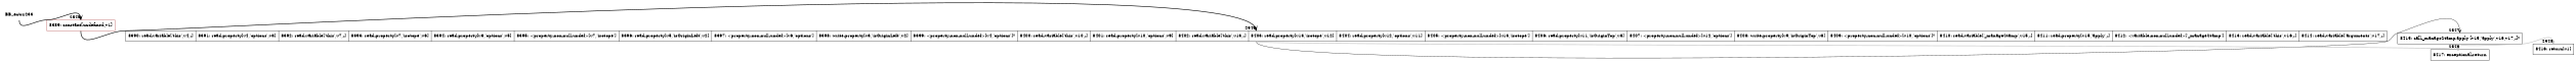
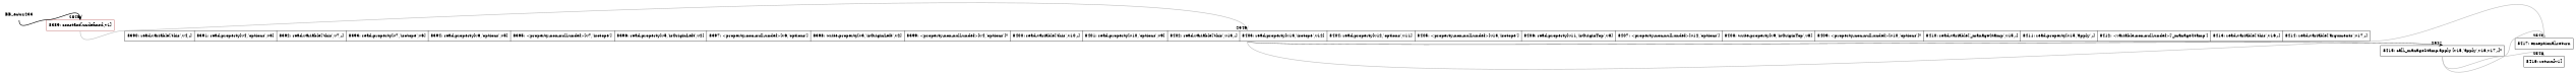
  digraph {
    rankdir=LR
    node [color=black shape=record]
    edge [arrowhead=vee headport=n style=bold tailport=s]
    BB_entry233 [color=purple shape=none]
    n2 [color=brown label="{8389: constant[undefined,v1]}"]
    n3 [label="{8390: read-variable['this',v4,-]|8391: read-property[v4,'options',v3]|8392: read-variable['this',v7,-]|8393: read-property[v7,'isotope',v6]|8394: read-property[v6,'options',v5]|8395: \<property-non-null-undef\>[v7,'isotope']|8396: read-property[v5,'isOriginLeft',v2]|8397: \<property-non-null-undef\>[v6,'options']|8398: write-property[v3,'isOriginLeft',v2]|8399: \<property-non-null-undef\>[v4,'options']*|8400: read-variable['this',v10,-]|8401: read-property[v10,'options',v9]|8402: read-variable['this',v13,-]|8403: read-property[v13,'isotope',v12]|8404: read-property[v12,'options',v11]|8405: \<property-non-null-undef\>[v13,'isotope']|8406: read-property[v11,'isOriginTop',v8]|8407: \<property-non-null-undef\>[v12,'options']|8408: write-property[v9,'isOriginTop',v8]|8409: \<property-non-null-undef\>[v10,'options']*|8410: read-variable['_manageStamp',v15,-]|8411: read-property[v15,'apply',-]|8412: \<variable-non-null-undef\>['_manageStamp']|8413: read-variable['this',v16,-]|8414: read-variable['arguments',v17,-]}"]
    n4 [label="{8415: call-_manageStamp.apply [v15,'apply',v16,v17,-]*}"]
    n5 [label="{8417: exceptional-return}"]
    n6 [label="{8416: return[v1]}"]
    BB_entry233 -> n2 [headlabel="    2545"]
-   n2 -> n3 [headlabel="      2546"]
+   n2 -> n3 [headlabel="      2546" color=gray]
    n3 -> n4 [headlabel="      2547" style=solid]
    n3 -> n5 [arrowhead=diamond color=gray headlabel="      2549"]
+   n4 -> n5 [arrowhead=diamond color=gray]
    n4 -> n6 [arrowhead=diamond color=gray headlabel="      2548"]
  }
